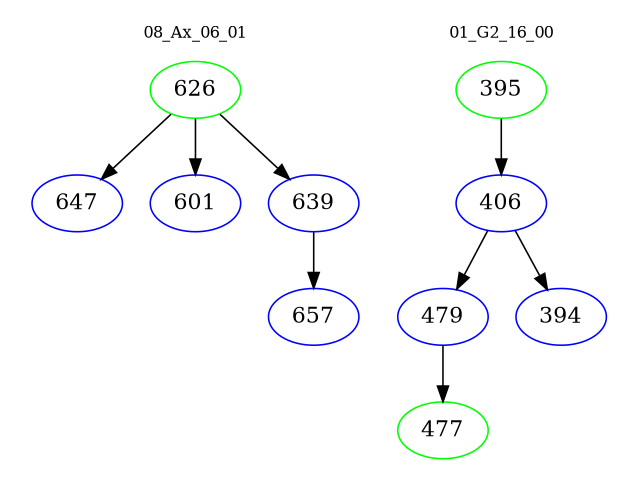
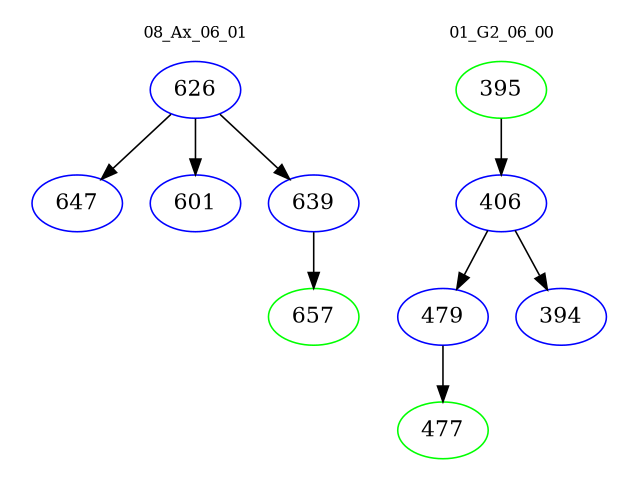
  digraph {
    node [color=blue]
    edge [color=black]
    n1 [label=647]
-   n2 [color=green label=626]
+   n2 [label=626]
    n3 [label=601]
    n4 [label=639]
-   n5 [label=657]
+   n5 [color=green label=657]
    n6 [color=green label=395]
    n7 [label=406]
    n8 [label=479]
    n9 [label=394]
    n10 [color=green label=477]
    subgraph cluster_1 {
      color=white
      fontsize=10
      label="08_Ax_06_01"
      n1
      n2
      n3
      n4
      n5
    }
    subgraph cluster_2 {
      color=white
      fontsize=10
-     label="01_G2_16_00"
+     label="01_G2_06_00"
      n6
      n7
      n8
      n9
      n10
    }
    n2 -> n1
    n2 -> n3
    n2 -> n4
    n4 -> n5
    n6 -> n7
    n7 -> n8
    n7 -> n9
    n8 -> n10
  }
